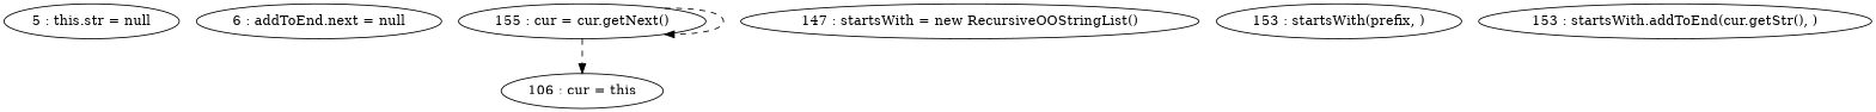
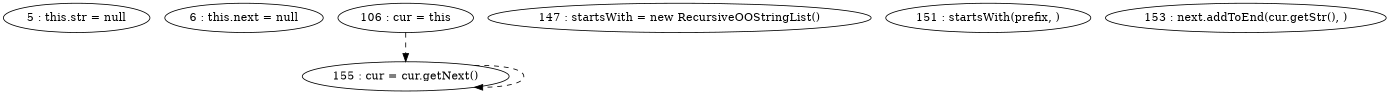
  digraph {
    edge [style=dashed]
    "5 : this.str = null"
-   "6 : this.next = null" [label="6 : addToEnd.next = null"]
+   "6 : this.next = null"
    n3 [label="106 : cur = this"]
    "155 : cur = cur.getNext()"
    "147 : startsWith = new RecursiveOOStringList()"
-   "151 : startsWith(prefix, )" [label="153 : startsWith(prefix, )"]
-   "153 : startsWith.addToEnd(cur.getStr(), )"
-   "155 : cur = cur.getNext()" -> n3
+   "151 : startsWith(prefix, )"
+   "153 : startsWith.addToEnd(cur.getStr(), )" [label="153 : next.addToEnd(cur.getStr(), )"]
+   n3 -> "155 : cur = cur.getNext()"
    "155 : cur = cur.getNext()" -> "155 : cur = cur.getNext()"
  }
